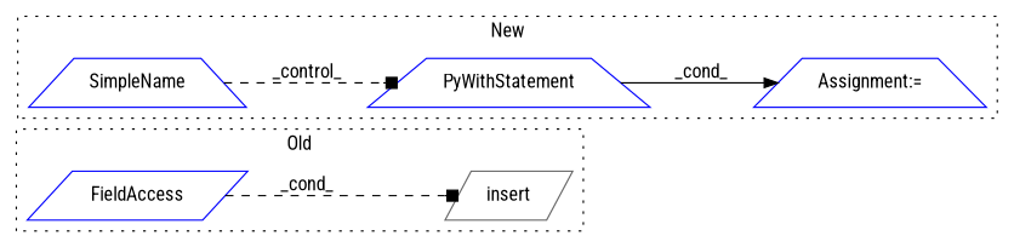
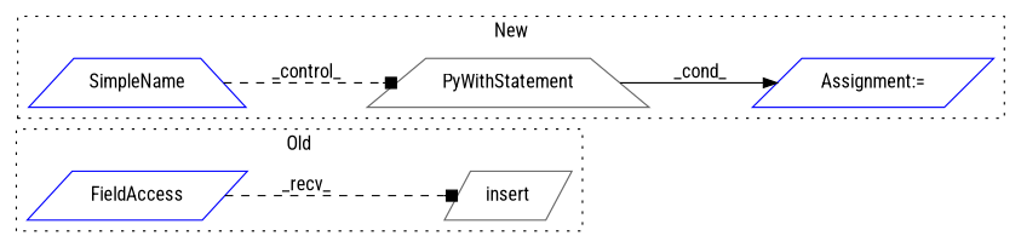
  digraph {
    fontname="Roboto Condensed"
    rankdir=LR
    node [color=blue fontname="Roboto Condensed" shape=trapezium]
    edge [arrowhead=box fontname="Roboto Condensed" style=dashed]
    n1 [a=32 color=gray40 l="7,1" label=insert s="90,128" shape=parallelogram]
    n2 [a=22 l=8 label=FieldAccess s=81 shape=parallelogram]
-   n3 [a=104 l="10,2" label=PyWithStatement s="1067,1112"]
+   n3 [a=104 color=gray40 l="10,2" label=PyWithStatement s="1067,1112"]
    n4 [a=42 label=SimpleName]
-   n5 [a=7 l=10 label="Assignment:=" s=1129]
+   n5 [a=7 l=10 label="Assignment:=" s=1129 shape=parallelogram]
    subgraph cluster_1 {
      label=Old
      style=dotted
      n1
      n2
    }
    subgraph cluster_2 {
      label=New
      style=dotted
      n3
      n4
      n5
    }
-   n2 -> n1 [label=_cond_]
+   n2 -> n1 [label=_recv_]
    n3 -> n5 [arrowhead=normal label=_cond_ style=solid]
    n4 -> n3 [label=_control_]
  }
